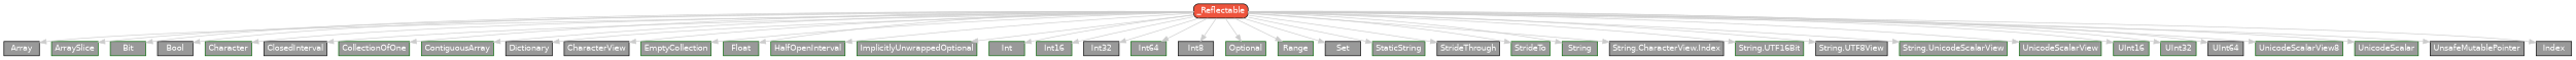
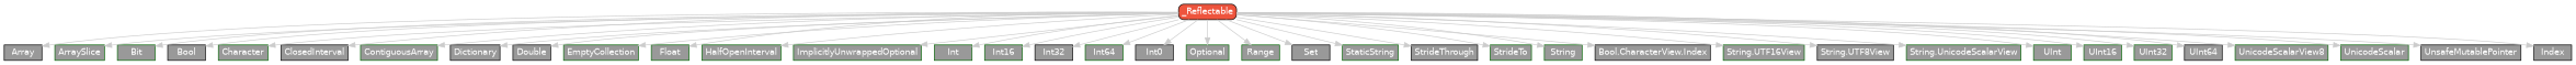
  strict digraph {
    node [color=darkgreen fillcolor="#999999" fontcolor=white fontname=Helvetica fontsize=12 margin="0.07,0.05" shape=box style=filled]
    edge [color="#cccccc"]
    Array [color=black height=0.3]
    ArraySlice [height=0.3]
    Bit [height=0.3]
    Bool [color=black height=0.3]
    Character [height=0.3]
    ClosedInterval [color=black height=0.3]
-   CollectionOfOne [height=0.3]
    ContiguousArray [height=0.3]
    Dictionary [color=black height=0.3]
-   Double [color=black height=0.3 label=CharacterView]
+   Double [color=black height=0.3]
    EmptyCollection [height=0.3]
    Float [height=0.3]
    HalfOpenInterval [height=0.3]
    ImplicitlyUnwrappedOptional [height=0.3]
    Int [height=0.3]
    Int16 [height=0.3]
    Int32 [color=black height=0.3]
    Int64 [height=0.3]
-   Int8 [color=black height=0.3]
+   Int8 [color=black height=0.3 label=Int0]
    Optional [height=0.3]
    Range [height=0.3]
    Set [color=black height=0.3]
    StaticString [height=0.3]
    StrideThrough [color=black height=0.3]
    StrideTo [height=0.3]
    String [height=0.3]
-   "String.CharacterView.Index" [color=black height=0.3]
-   "String.UTF16View" [height=0.3 label="String.UTF16Bit"]
+   "String.CharacterView.Index" [color=black height=0.3 label="Bool.CharacterView.Index"]
+   "String.UTF16View" [height=0.3]
    "String.UTF8View" [color=black height=0.3]
    "String.UnicodeScalarView" [height=0.3]
-   UInt [height=0.3 label=UnicodeScalarView]
+   UInt [height=0.3]
    UInt16 [height=0.3]
    UInt32 [height=0.3]
    UInt64 [color=black height=0.3]
    n35 [height=0.3 label=UnicodeScalarView8]
    UnicodeScalar [height=0.3]
    UnsafeMutablePointer [color=black height=0.3]
    n38 [color=black height=0.3 label=Index]
    _Reflectable [color=black fillcolor="#ee543d" height=0.3 style="filled,rounded"]
    subgraph sub_1 {
      rank=max
      Array
      ArraySlice
      Bit
      Bool
      Character
      ClosedInterval
-     CollectionOfOne
      ContiguousArray
      Dictionary
      Double
      EmptyCollection
      Float
      HalfOpenInterval
      ImplicitlyUnwrappedOptional
      Int
      Int16
      Int32
      Int64
      Int8
      Optional
      Range
      Set
      StaticString
      StrideThrough
      StrideTo
      String
      "String.CharacterView.Index"
      "String.UTF16View"
      "String.UTF8View"
      "String.UnicodeScalarView"
      UInt
      UInt16
      UInt32
      UInt64
      n35
      UnicodeScalar
      UnsafeMutablePointer
      n38
    }
    _Reflectable -> Array
    _Reflectable -> ArraySlice
    _Reflectable -> Bit
    _Reflectable -> Bool
    _Reflectable -> Character
    _Reflectable -> ClosedInterval
-   _Reflectable -> CollectionOfOne
    _Reflectable -> ContiguousArray
    _Reflectable -> Dictionary
    _Reflectable -> Double
    _Reflectable -> EmptyCollection
    _Reflectable -> Float
    _Reflectable -> HalfOpenInterval
    _Reflectable -> ImplicitlyUnwrappedOptional
    _Reflectable -> Int
    _Reflectable -> Int16
    _Reflectable -> Int32
    _Reflectable -> Int64
    _Reflectable -> Int8
    _Reflectable -> Optional
    _Reflectable -> Range
    _Reflectable -> Set
    _Reflectable -> StaticString
    _Reflectable -> StrideThrough
    _Reflectable -> StrideTo
    _Reflectable -> String
    _Reflectable -> "String.CharacterView.Index"
    _Reflectable -> "String.UTF16View"
    _Reflectable -> "String.UTF8View"
    _Reflectable -> "String.UnicodeScalarView"
    _Reflectable -> UInt
    _Reflectable -> UInt16
    _Reflectable -> UInt32
    _Reflectable -> UInt64
    _Reflectable -> n35
    _Reflectable -> UnicodeScalar
    _Reflectable -> UnsafeMutablePointer
    _Reflectable -> n38
  }
